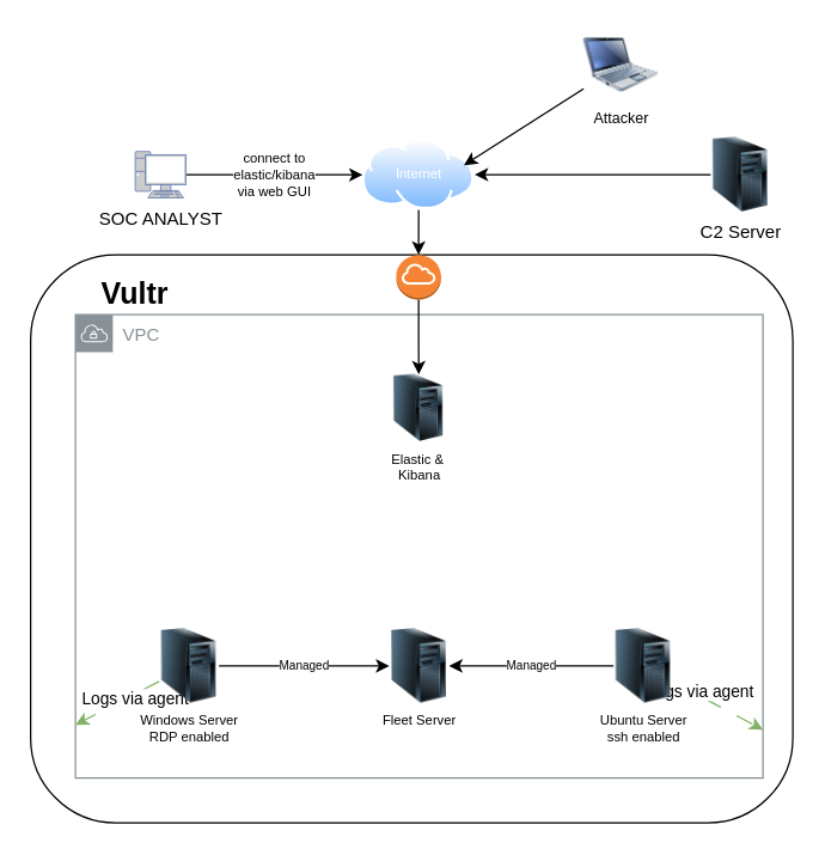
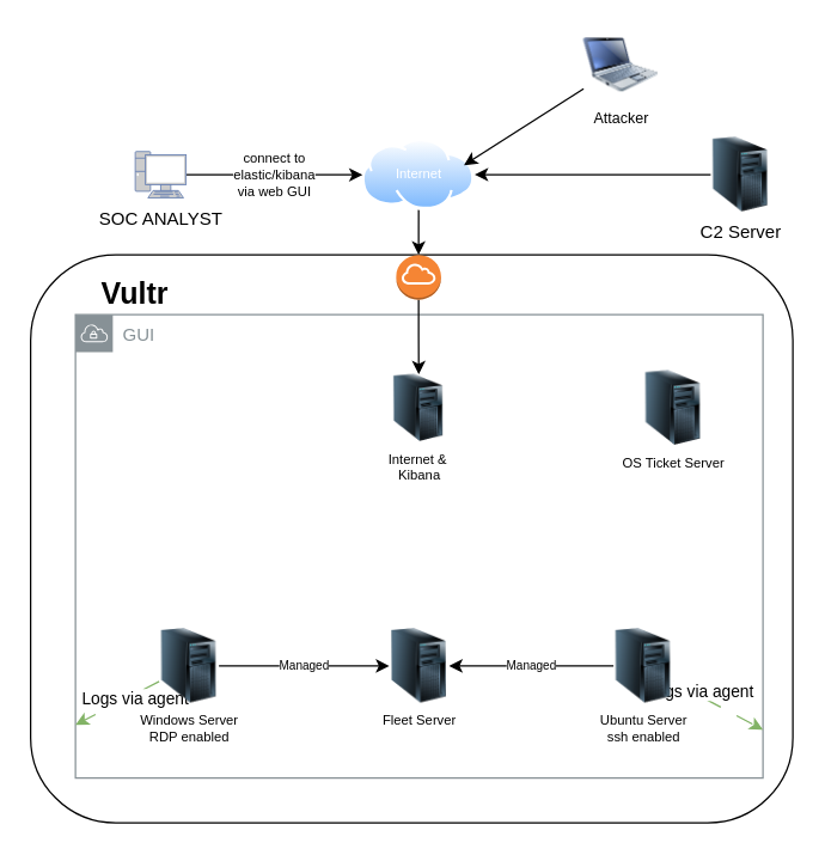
  <mxCell id="0" />
  <mxCell id="1" parent="0" />
  <mxCell id="2" value="" style="rounded=1;whiteSpace=wrap;html=1;" vertex="1" parent="1"><mxGeometry x="20" y="170" width="510" height="380" as="geometry" /></mxCell>
- <mxCell id="3" value="VPC" style="sketch=0;outlineConnect=0;gradientColor=none;html=1;whiteSpace=wrap;fontSize=12;fontStyle=0;shape=mxgraph.aws4.group;grIcon=mxgraph.aws4.group_vpc;strokeColor=#879196;fillColor=none;verticalAlign=top;align=left;spacingLeft=30;fontColor=#879196;dashed=0;" vertex="1" parent="1"><mxGeometry x="50" y="210" width="460" height="310" as="geometry" /></mxCell>
+ <mxCell id="3" value="GUI" style="sketch=0;outlineConnect=0;gradientColor=none;html=1;whiteSpace=wrap;fontSize=12;fontStyle=0;shape=mxgraph.aws4.group;grIcon=mxgraph.aws4.group_vpc;strokeColor=#879196;fillColor=none;verticalAlign=top;align=left;spacingLeft=30;fontColor=#879196;dashed=0;" vertex="1" parent="1"><mxGeometry x="50" y="210" width="460" height="310" as="geometry" /></mxCell>
  <mxCell id="4" value="Vultr" style="text;html=1;align=center;verticalAlign=middle;whiteSpace=wrap;rounded=0;labelBackgroundColor=none;textShadow=0;fontStyle=1;fontSize=20;" vertex="1" parent="1"><mxGeometry x="60" y="180" width="60" height="30" as="geometry" /></mxCell>
- <mxCell id="5" value="&lt;font style=&quot;font-size: 9px;&quot;&gt;Elastic &amp;amp;&amp;nbsp;&lt;/font&gt;&lt;div style=&quot;font-size: 9px;&quot;&gt;&lt;font style=&quot;font-size: 9px;&quot;&gt;Kibana&lt;/font&gt;&lt;div style=&quot;font-size: 9px;&quot;&gt;&lt;br style=&quot;font-size: 9px;&quot;&gt;&lt;/div&gt;&lt;/div&gt;" style="image;html=1;image=img/lib/clip_art/computers/Server_Tower_128x128.png;fontSize=9;" vertex="1" parent="1"><mxGeometry x="259" y="250" width="41.25" height="45" as="geometry" /></mxCell>
+ <mxCell id="5" value="&lt;font style=&quot;font-size: 9px;&quot;&gt;Internet &amp;amp;&amp;nbsp;&lt;/font&gt;&lt;div style=&quot;font-size: 9px;&quot;&gt;&lt;font style=&quot;font-size: 9px;&quot;&gt;Kibana&lt;/font&gt;&lt;div style=&quot;font-size: 9px;&quot;&gt;&lt;br style=&quot;font-size: 9px;&quot;&gt;&lt;/div&gt;&lt;/div&gt;" style="image;html=1;image=img/lib/clip_art/computers/Server_Tower_128x128.png;fontSize=9;" vertex="1" parent="1"><mxGeometry x="259" y="250" width="41.25" height="45" as="geometry" /></mxCell>
  <mxCell id="6" value="Managed" style="edgeStyle=orthogonalEdgeStyle;rounded=0;orthogonalLoop=1;jettySize=auto;html=1;fontSize=8;" edge="1" parent="1" source="8" target="9"><mxGeometry relative="1" as="geometry" /></mxCell>
  <mxCell id="7" value="Logs via agent" style="rounded=0;orthogonalLoop=1;jettySize=auto;html=1;fillColor=#d5e8d4;strokeColor=#82b366;dashed=1;dashPattern=12 12;" edge="1" parent="1" source="8" target="3"><mxGeometry x="-0.363" y="3" relative="1" as="geometry"><mxPoint as="offset" /></mxGeometry></mxCell>
  <mxCell id="8" value="Windows Server&lt;div style=&quot;font-size: 9px;&quot;&gt;RDP enabled&lt;/div&gt;" style="image;html=1;image=img/lib/clip_art/computers/Server_Tower_128x128.png;fontSize=9;" vertex="1" parent="1"><mxGeometry x="106" y="420" width="40" height="50" as="geometry" /></mxCell>
  <mxCell id="9" value="Fleet Server" style="image;html=1;image=img/lib/clip_art/computers/Server_Tower_128x128.png;fontSize=9;" vertex="1" parent="1"><mxGeometry x="260" y="420" width="40" height="50" as="geometry" /></mxCell>
  <mxCell id="10" value="Managed" style="edgeStyle=orthogonalEdgeStyle;rounded=0;orthogonalLoop=1;jettySize=auto;html=1;entryX=1;entryY=0.5;entryDx=0;entryDy=0;fontSize=8;" edge="1" parent="1" source="12" target="9"><mxGeometry relative="1" as="geometry" /></mxCell>
  <mxCell id="11" value="Logs via agent" style="rounded=0;orthogonalLoop=1;jettySize=auto;html=1;fillColor=#d5e8d4;strokeColor=#82b366;dashed=1;dashPattern=12 12;" edge="1" parent="1" source="12" target="3"><mxGeometry x="-0.479" y="2" relative="1" as="geometry"><mxPoint x="1" as="offset" /></mxGeometry></mxCell>
  <mxCell id="12" value="Ubuntu Server&lt;div&gt;ssh enabled&lt;/div&gt;" style="image;html=1;image=img/lib/clip_art/computers/Server_Tower_128x128.png;fontSize=9;" vertex="1" parent="1"><mxGeometry x="410" y="420" width="40" height="50" as="geometry" /></mxCell>
+ <mxCell id="13" value="OS Ticket Server" style="image;html=1;image=img/lib/clip_art/computers/Server_Tower_128x128.png;fontSize=9;" vertex="1" parent="1"><mxGeometry x="430" y="247.5" width="40" height="50" as="geometry" /></mxCell>
  <mxCell id="14" style="edgeStyle=orthogonalEdgeStyle;rounded=0;orthogonalLoop=1;jettySize=auto;html=1;entryX=1;entryY=0.5;entryDx=0;entryDy=0;" edge="1" parent="1" source="15" target="19"><mxGeometry relative="1" as="geometry" /></mxCell>
  <mxCell id="15" value="C2 Server" style="image;html=1;image=img/lib/clip_art/computers/Server_Tower_128x128.png" vertex="1" parent="1"><mxGeometry x="475" y="91.38" width="40" height="50" as="geometry" /></mxCell>
  <mxCell id="16" style="edgeStyle=orthogonalEdgeStyle;rounded=0;orthogonalLoop=1;jettySize=auto;html=1;" edge="1" parent="1" source="17" target="5"><mxGeometry relative="1" as="geometry" /></mxCell>
  <mxCell id="17" value="" style="outlineConnect=0;dashed=0;verticalLabelPosition=bottom;verticalAlign=top;align=center;html=1;shape=mxgraph.aws3.internet_gateway;fillColor=#F58534;gradientColor=none;" vertex="1" parent="1"><mxGeometry x="264.63" y="170" width="30" height="30" as="geometry" /></mxCell>
  <mxCell id="18" style="edgeStyle=orthogonalEdgeStyle;rounded=0;orthogonalLoop=1;jettySize=auto;html=1;" edge="1" parent="1" source="19" target="17"><mxGeometry relative="1" as="geometry" /></mxCell>
  <mxCell id="19" value="" style="image;aspect=fixed;perimeter=ellipsePerimeter;html=1;align=center;shadow=0;dashed=0;spacingTop=3;image=img/lib/active_directory/internet_cloud.svg;" vertex="1" parent="1"><mxGeometry x="242.12" y="92.75" width="75" height="47.25" as="geometry" /></mxCell>
  <mxCell id="20" value="connect to&lt;div style=&quot;font-size: 9px;&quot;&gt;elastic/kibana&lt;/div&gt;&lt;div style=&quot;font-size: 9px;&quot;&gt;via web GUI&lt;/div&gt;" style="edgeStyle=orthogonalEdgeStyle;rounded=0;orthogonalLoop=1;jettySize=auto;html=1;fontSize=9;" edge="1" parent="1" source="21" target="19"><mxGeometry relative="1" as="geometry" /></mxCell>
  <mxCell id="21" value="SOC ANALYST&lt;div&gt;&lt;br&gt;&lt;/div&gt;" style="fontColor=#000000;verticalAlign=top;verticalLabelPosition=bottom;labelPosition=center;align=center;html=1;outlineConnect=0;fillColor=#CCCCCC;strokeColor=#6881B3;gradientColor=none;gradientDirection=north;strokeWidth=2;shape=mxgraph.networks.pc;" vertex="1" parent="1"><mxGeometry x="90" y="100.88" width="34" height="31" as="geometry" /></mxCell>
  <mxCell id="22" value="Internet" style="text;html=1;align=center;verticalAlign=middle;whiteSpace=wrap;rounded=0;fontColor=#FFFFFF;fontSize=9;" vertex="1" parent="1"><mxGeometry x="254.62" y="106.37" width="50" height="20" as="geometry" /></mxCell>
  <mxCell id="23" style="rounded=0;orthogonalLoop=1;jettySize=auto;html=1;" edge="1" parent="1" source="24"><mxGeometry relative="1" as="geometry"><mxPoint x="310" y="110" as="targetPoint" /></mxGeometry></mxCell>
  <mxCell id="24" value="Attacker" style="image;html=1;image=img/lib/clip_art/computers/Netbook_128x128.png;fontSize=10;" vertex="1" parent="1"><mxGeometry x="390" y="20" width="50" height="46" as="geometry" /></mxCell>
